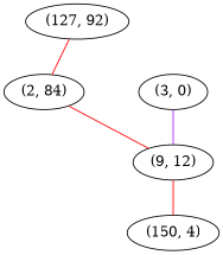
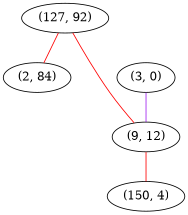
  graph {
    edge [color=red weight=1]
    "(127, 92)"
    "(2, 84)"
    "(9, 12)"
    n4 [label="(150, 4)"]
    n5 [label="(3, 0)"]
    "(127, 92)" -- "(2, 84)"
-   "(2, 84)" -- "(9, 12)"
+   "(127, 92)" -- "(9, 12)"
    "(9, 12)" -- n4
    n5 -- "(9, 12)" [color=purple weight=4]
  }
